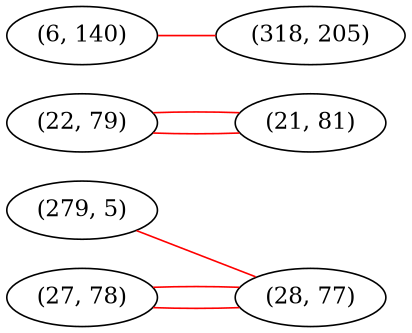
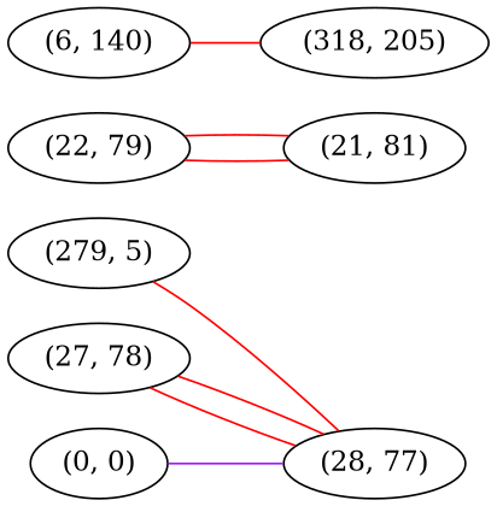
  graph {
    rankdir=LR
    edge [color=red weight=1]
    "(279, 5)"
    "(28, 77)"
    "(27, 78)"
    "(22, 79)"
    "(21, 81)"
+   "(0, 0)"
    "(6, 140)"
    "(318, 205)"
    "(279, 5)" -- "(28, 77)"
    "(27, 78)" -- "(28, 77)"
    "(27, 78)" -- "(28, 77)"
    "(22, 79)" -- "(21, 81)"
    "(22, 79)" -- "(21, 81)"
+   "(0, 0)" -- "(28, 77)" [color=purple weight=4]
    "(6, 140)" -- "(318, 205)"
  }
